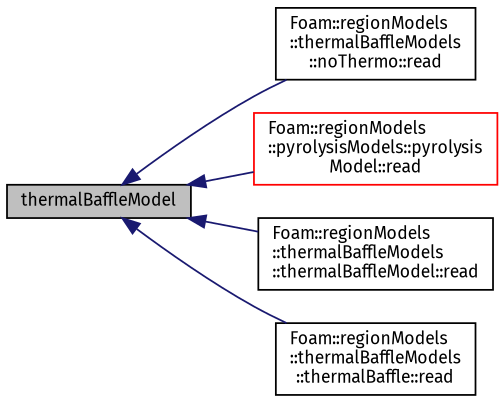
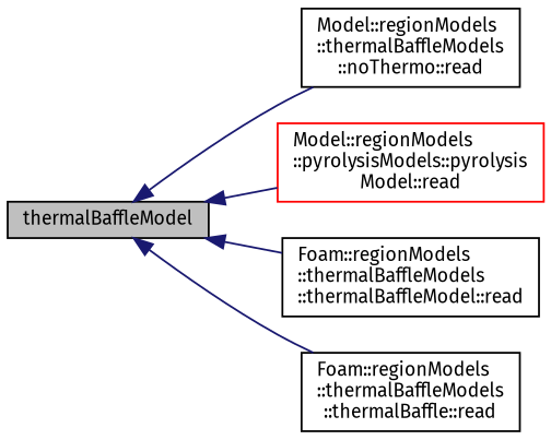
  digraph {
    fontname="Fira Sans"
    rankdir=LR
    node [color=black fontname="Fira Sans" fontsize=10 shape=record]
    edge [color=midnightblue dir=back fontname="Fira Sans" fontsize=10 labelfontname=Helvetica labelfontsize=10 style=solid]
    n1 [fillcolor=grey75 fontcolor=black height=0.2 label=thermalBaffleModel style=filled width=0.4]
-   n2 [height=0.2 label="Foam::regionModels\l::thermalBaffleModels\l::noThermo::read" width=0.4]
-   n3 [color=red height=0.2 label="Foam::regionModels\l::pyrolysisModels::pyrolysis\lModel::read" width=0.4]
+   n2 [height=0.2 label="Model::regionModels\l::thermalBaffleModels\l::noThermo::read" width=0.4]
+   n3 [color=red height=0.2 label="Model::regionModels\l::pyrolysisModels::pyrolysis\lModel::read" width=0.4]
    n4 [height=0.2 label="Foam::regionModels\l::thermalBaffleModels\l::thermalBaffleModel::read" width=0.4]
    n5 [height=0.2 label="Foam::regionModels\l::thermalBaffleModels\l::thermalBaffle::read" width=0.4]
    n1 -> n2
    n1 -> n3
    n1 -> n4
    n1 -> n5
  }
